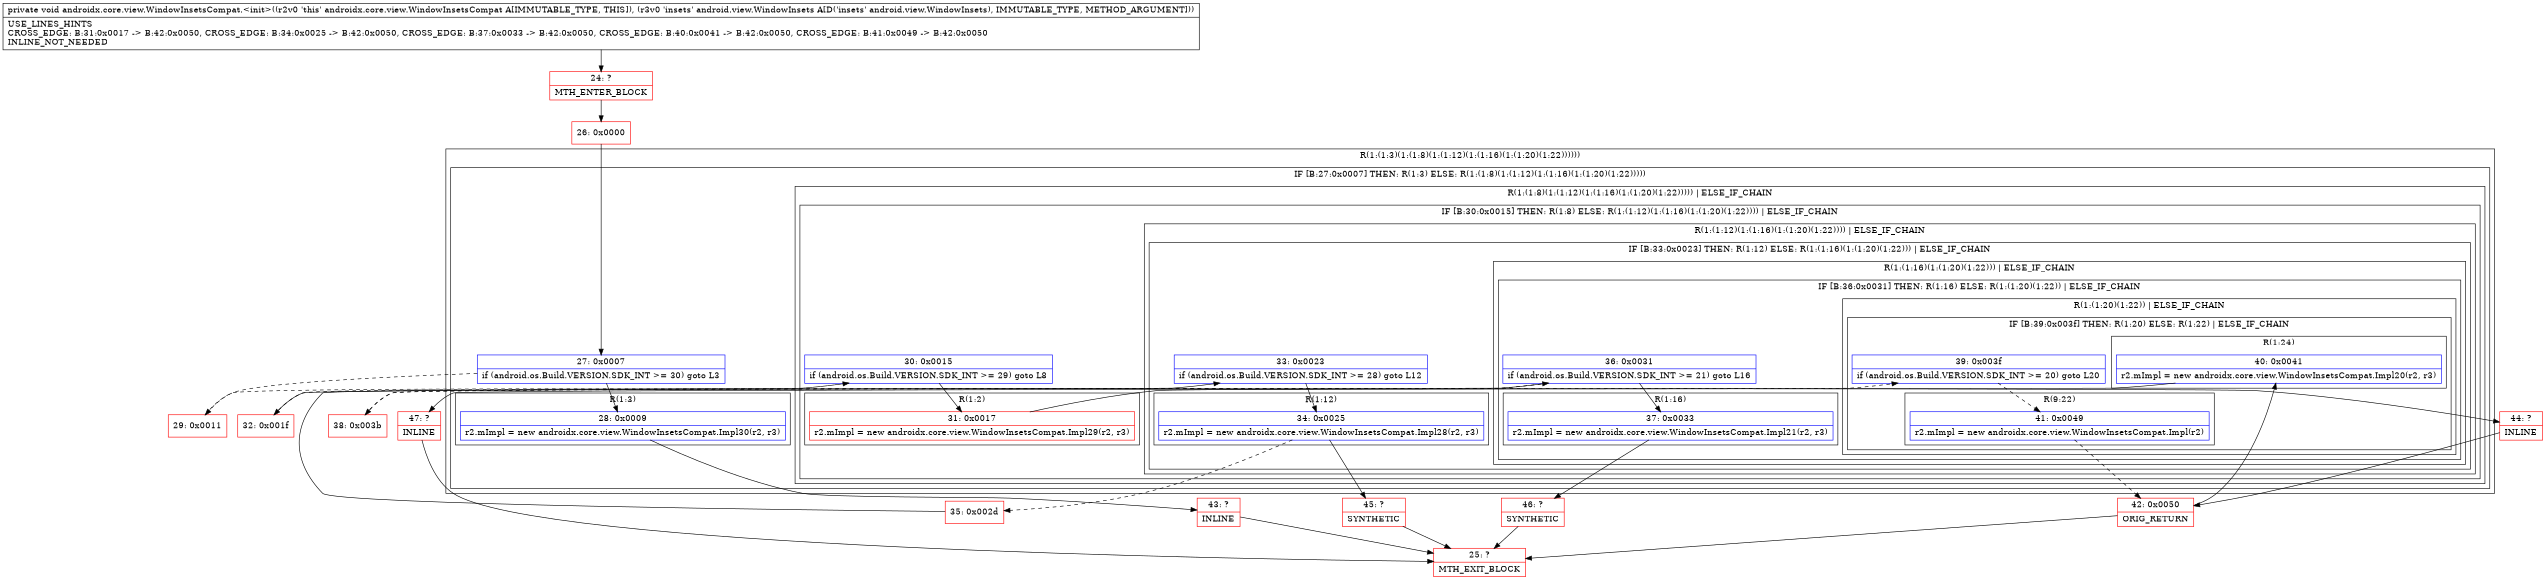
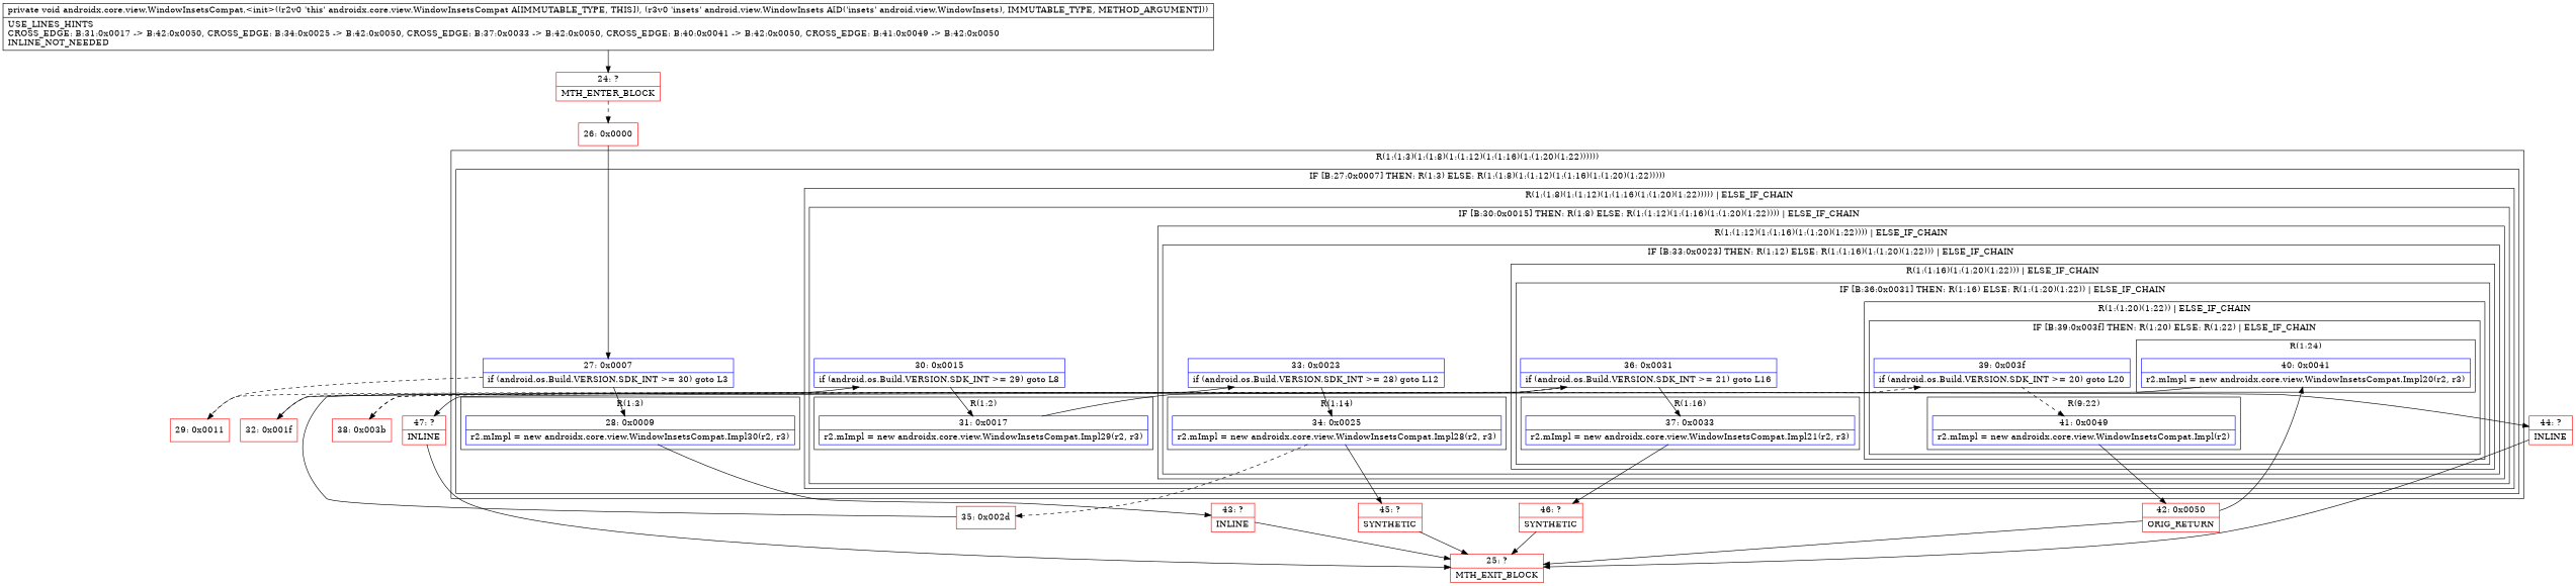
  digraph {
    node [color=red shape=record]
    n1 [color=blue label="{28\:\ 0x0009|r2.mImpl = new androidx.core.view.WindowInsetsCompat.Impl30(r2, r3)\l}"]
-   n2 [label="{31\:\ 0x0017|r2.mImpl = new androidx.core.view.WindowInsetsCompat.Impl29(r2, r3)\l}"]
+   n2 [color=blue label="{31\:\ 0x0017|r2.mImpl = new androidx.core.view.WindowInsetsCompat.Impl29(r2, r3)\l}"]
    n3 [color=blue label="{34\:\ 0x0025|r2.mImpl = new androidx.core.view.WindowInsetsCompat.Impl28(r2, r3)\l}"]
    n4 [color=blue label="{37\:\ 0x0033|r2.mImpl = new androidx.core.view.WindowInsetsCompat.Impl21(r2, r3)\l}"]
    n5 [color=blue label="{40\:\ 0x0041|r2.mImpl = new androidx.core.view.WindowInsetsCompat.Impl20(r2, r3)\l}"]
    n6 [color=blue label="{41\:\ 0x0049|r2.mImpl = new androidx.core.view.WindowInsetsCompat.Impl(r2)\l}"]
    n7 [color=blue label="{39\:\ 0x003f|if (android.os.Build.VERSION.SDK_INT \>= 20) goto L20\l}"]
    n8 [color=blue label="{36\:\ 0x0031|if (android.os.Build.VERSION.SDK_INT \>= 21) goto L16\l}"]
    n9 [color=blue label="{33\:\ 0x0023|if (android.os.Build.VERSION.SDK_INT \>= 28) goto L12\l}"]
    n10 [color=blue label="{30\:\ 0x0015|if (android.os.Build.VERSION.SDK_INT \>= 29) goto L8\l}"]
    n11 [color=blue label="{27\:\ 0x0007|if (android.os.Build.VERSION.SDK_INT \>= 30) goto L3\l}"]
    n12 [label="{43\:\ ?|INLINE\l}"]
    n13 [label="{44\:\ ?|INLINE\l}"]
    n14 [label="{35\:\ 0x002d}"]
    n15 [label="{45\:\ ?|SYNTHETIC\l}"]
    n16 [label="{46\:\ ?|SYNTHETIC\l}"]
    n17 [label="{47\:\ ?|INLINE\l}"]
    n18 [label="{42\:\ 0x0050|ORIG_RETURN\l}"]
    n19 [label="{38\:\ 0x003b}"]
    n20 [label="{32\:\ 0x001f}"]
    n21 [label="{29\:\ 0x0011}"]
    n22 [label="{25\:\ ?|MTH_EXIT_BLOCK\l}"]
    n23 [label="{24\:\ ?|MTH_ENTER_BLOCK\l}"]
    n24 [label="{26\:\ 0x0000}"]
    n25 [label="{private void androidx.core.view.WindowInsetsCompat.\<init\>((r2v0 'this' androidx.core.view.WindowInsetsCompat A[IMMUTABLE_TYPE, THIS]), (r3v0 'insets' android.view.WindowInsets A[D('insets' android.view.WindowInsets), IMMUTABLE_TYPE, METHOD_ARGUMENT]))  | USE_LINES_HINTS\lCROSS_EDGE: B:31:0x0017 \-\> B:42:0x0050, CROSS_EDGE: B:34:0x0025 \-\> B:42:0x0050, CROSS_EDGE: B:37:0x0033 \-\> B:42:0x0050, CROSS_EDGE: B:40:0x0041 \-\> B:42:0x0050, CROSS_EDGE: B:41:0x0049 \-\> B:42:0x0050\lINLINE_NOT_NEEDED\l}" color=""]
    subgraph cluster_1 {
      label="R(1:(1:3)(1:(1:8)(1:(1:12)(1:(1:16)(1:(1:20)(1:22))))))"
      subgraph cluster_2 {
        label="IF [B:27:0x0007] THEN: R(1:3) ELSE: R(1:(1:8)(1:(1:12)(1:(1:16)(1:(1:20)(1:22)))))"
        n11
        subgraph cluster_3 {
          label="R(1:3)"
          n1
        }
        subgraph cluster_4 {
          label="R(1:(1:8)(1:(1:12)(1:(1:16)(1:(1:20)(1:22))))) | ELSE_IF_CHAIN\l"
          subgraph cluster_5 {
            label="IF [B:30:0x0015] THEN: R(1:8) ELSE: R(1:(1:12)(1:(1:16)(1:(1:20)(1:22)))) | ELSE_IF_CHAIN\l"
            n10
            subgraph cluster_6 {
              label="R(1:2)"
              n2
            }
            subgraph cluster_7 {
              label="R(1:(1:12)(1:(1:16)(1:(1:20)(1:22)))) | ELSE_IF_CHAIN\l"
              subgraph cluster_8 {
                label="IF [B:33:0x0023] THEN: R(1:12) ELSE: R(1:(1:16)(1:(1:20)(1:22))) | ELSE_IF_CHAIN\l"
                n9
                subgraph cluster_9 {
-                 label="R(1:12)"
+                 label="R(1:14)"
                  n3
                }
                subgraph cluster_10 {
                  label="R(1:(1:16)(1:(1:20)(1:22))) | ELSE_IF_CHAIN\l"
                  subgraph cluster_11 {
                    label="IF [B:36:0x0031] THEN: R(1:16) ELSE: R(1:(1:20)(1:22)) | ELSE_IF_CHAIN\l"
                    n8
                    subgraph cluster_12 {
                      label="R(1:16)"
                      n4
                    }
                    subgraph cluster_13 {
                      label="R(1:(1:20)(1:22)) | ELSE_IF_CHAIN\l"
                      subgraph cluster_14 {
                        label="IF [B:39:0x003f] THEN: R(1:20) ELSE: R(1:22) | ELSE_IF_CHAIN\l"
                        n7
                        subgraph cluster_15 {
                          label="R(1:24)"
                          n5
                        }
                        subgraph cluster_16 {
                          label="R(9:22)"
                          n6
                        }
                      }
                    }
                  }
                }
              }
            }
          }
        }
      }
    }
    n1 -> n12
    n2 -> n13
    n3 -> n14 [style=dashed]
    n3 -> n15
    n4 -> n16
    n5 -> n17
-   n6 -> n18 [style=dashed]
+   n6 -> n18
    n7 -> n6 [style=dashed]
    n8 -> n4
    n8 -> n19 [style=dashed]
    n9 -> n3
    n10 -> n2
    n10 -> n20 [style=dashed]
    n11 -> n1
    n11 -> n21 [style=dashed]
    n12 -> n22
-   n13 -> n18
+   n13 -> n22
    n14 -> n8
    n15 -> n22
    n16 -> n22
    n17 -> n22
    n18 -> n5
    n18 -> n22
    n19 -> n7 [style=dashed]
    n20 -> n9
    n21 -> n10 [style=dashed]
-   n23 -> n24
+   n23 -> n24 [style=dashed]
    n24 -> n11
    n25 -> n23
  }
